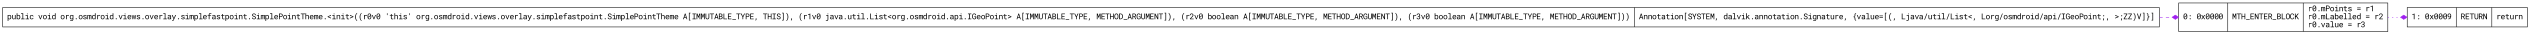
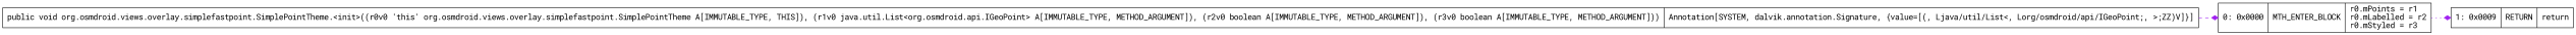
  digraph {
    rankdir=LR
    fontname="Roboto Mono"
    node [shape=record fontname="Roboto Mono"]
    edge [color=purple arrowhead=diamond fontname="Roboto Mono"]
-   n1 [label="{0\:\ 0x0000|MTH_ENTER_BLOCK\l|r0.mPoints = r1\lr0.mLabelled = r2\lr0.value = r3\l}"]
+   n1 [label="{0\:\ 0x0000|MTH_ENTER_BLOCK\l|r0.mPoints = r1\lr0.mLabelled = r2\lr0.mStyled = r3\l}"]
    n2 [label="{1\:\ 0x0009|RETURN\l|return\l}"]
    n3 [label="{public void org.osmdroid.views.overlay.simplefastpoint.SimplePointTheme.\<init\>((r0v0 'this' org.osmdroid.views.overlay.simplefastpoint.SimplePointTheme A[IMMUTABLE_TYPE, THIS]), (r1v0 java.util.List\<org.osmdroid.api.IGeoPoint\> A[IMMUTABLE_TYPE, METHOD_ARGUMENT]), (r2v0 boolean A[IMMUTABLE_TYPE, METHOD_ARGUMENT]), (r3v0 boolean A[IMMUTABLE_TYPE, METHOD_ARGUMENT]))  | Annotation[SYSTEM, dalvik.annotation.Signature, \{value=[(, Ljava\/util\/List\<, Lorg\/osmdroid\/api\/IGeoPoint;, \>;ZZ)V]\}]\l}"]
    n1 -> n2 [style=dotted]
    n3 -> n1 [style=dashed]
  }
